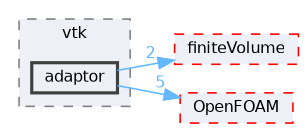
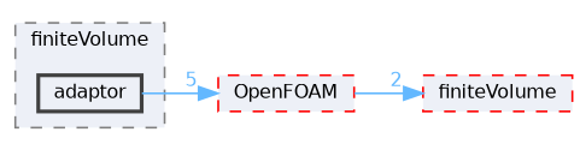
  digraph {
    compound=true
    rankdir=LR
    node [color=red fillcolor="#edf0f7" fontname=Helvetica fontsize=10 shape=box style="filled,dashed"]
    edge [color=steelblue1 fontcolor=steelblue1 fontname=Helvetica fontsize=10 labeldistance=1.5 labelfontname=Helvetica labelfontsize=10]
    n1 [color=grey25 height=0.2 label=adaptor style="filled,bold" width=0.4]
    n2 [height=0.2 label=finiteVolume width=0.4]
    n3 [height=0.2 label=OpenFOAM width=0.4]
    subgraph cluster_1 {
      bgcolor="#edf0f7"
      fontname=Helvetica
      fontsize=10
-     label=vtk
+     label=finiteVolume
      pencolor=grey50
      style="filled,dashed"
      n1
    }
-   n1 -> n2 [headlabel=2]
+   n3 -> n2 [headlabel=2]
    n1 -> n3 [headlabel=5]
  }
